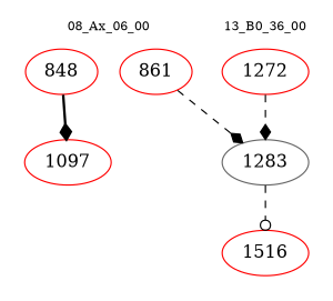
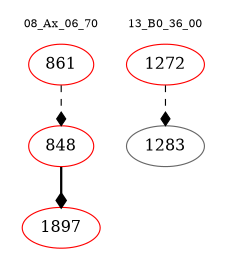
  digraph {
    node [color=red]
    edge [arrowhead=diamond color=black style=dashed]
    n1 [label=861]
    n2 [label=848]
-   n3 [label=1097]
+   n3 [label=1897]
    n4 [label=1272]
    n5 [color=gray40 label=1283]
-   n6 [label=1516]
    subgraph cluster_1 {
      color=white
      fontsize=10
-     label="08_Ax_06_00"
+     label="08_Ax_06_70"
      n1
      n2
      n3
    }
    subgraph cluster_2 {
      color=white
      fontsize=10
      label="13_B0_36_00"
      n4
      n5
-     n6
    }
-   n1 -> n5
+   n1 -> n2
    n2 -> n3 [style=bold]
    n4 -> n5
-   n5 -> n6 [arrowhead=odot]
  }
